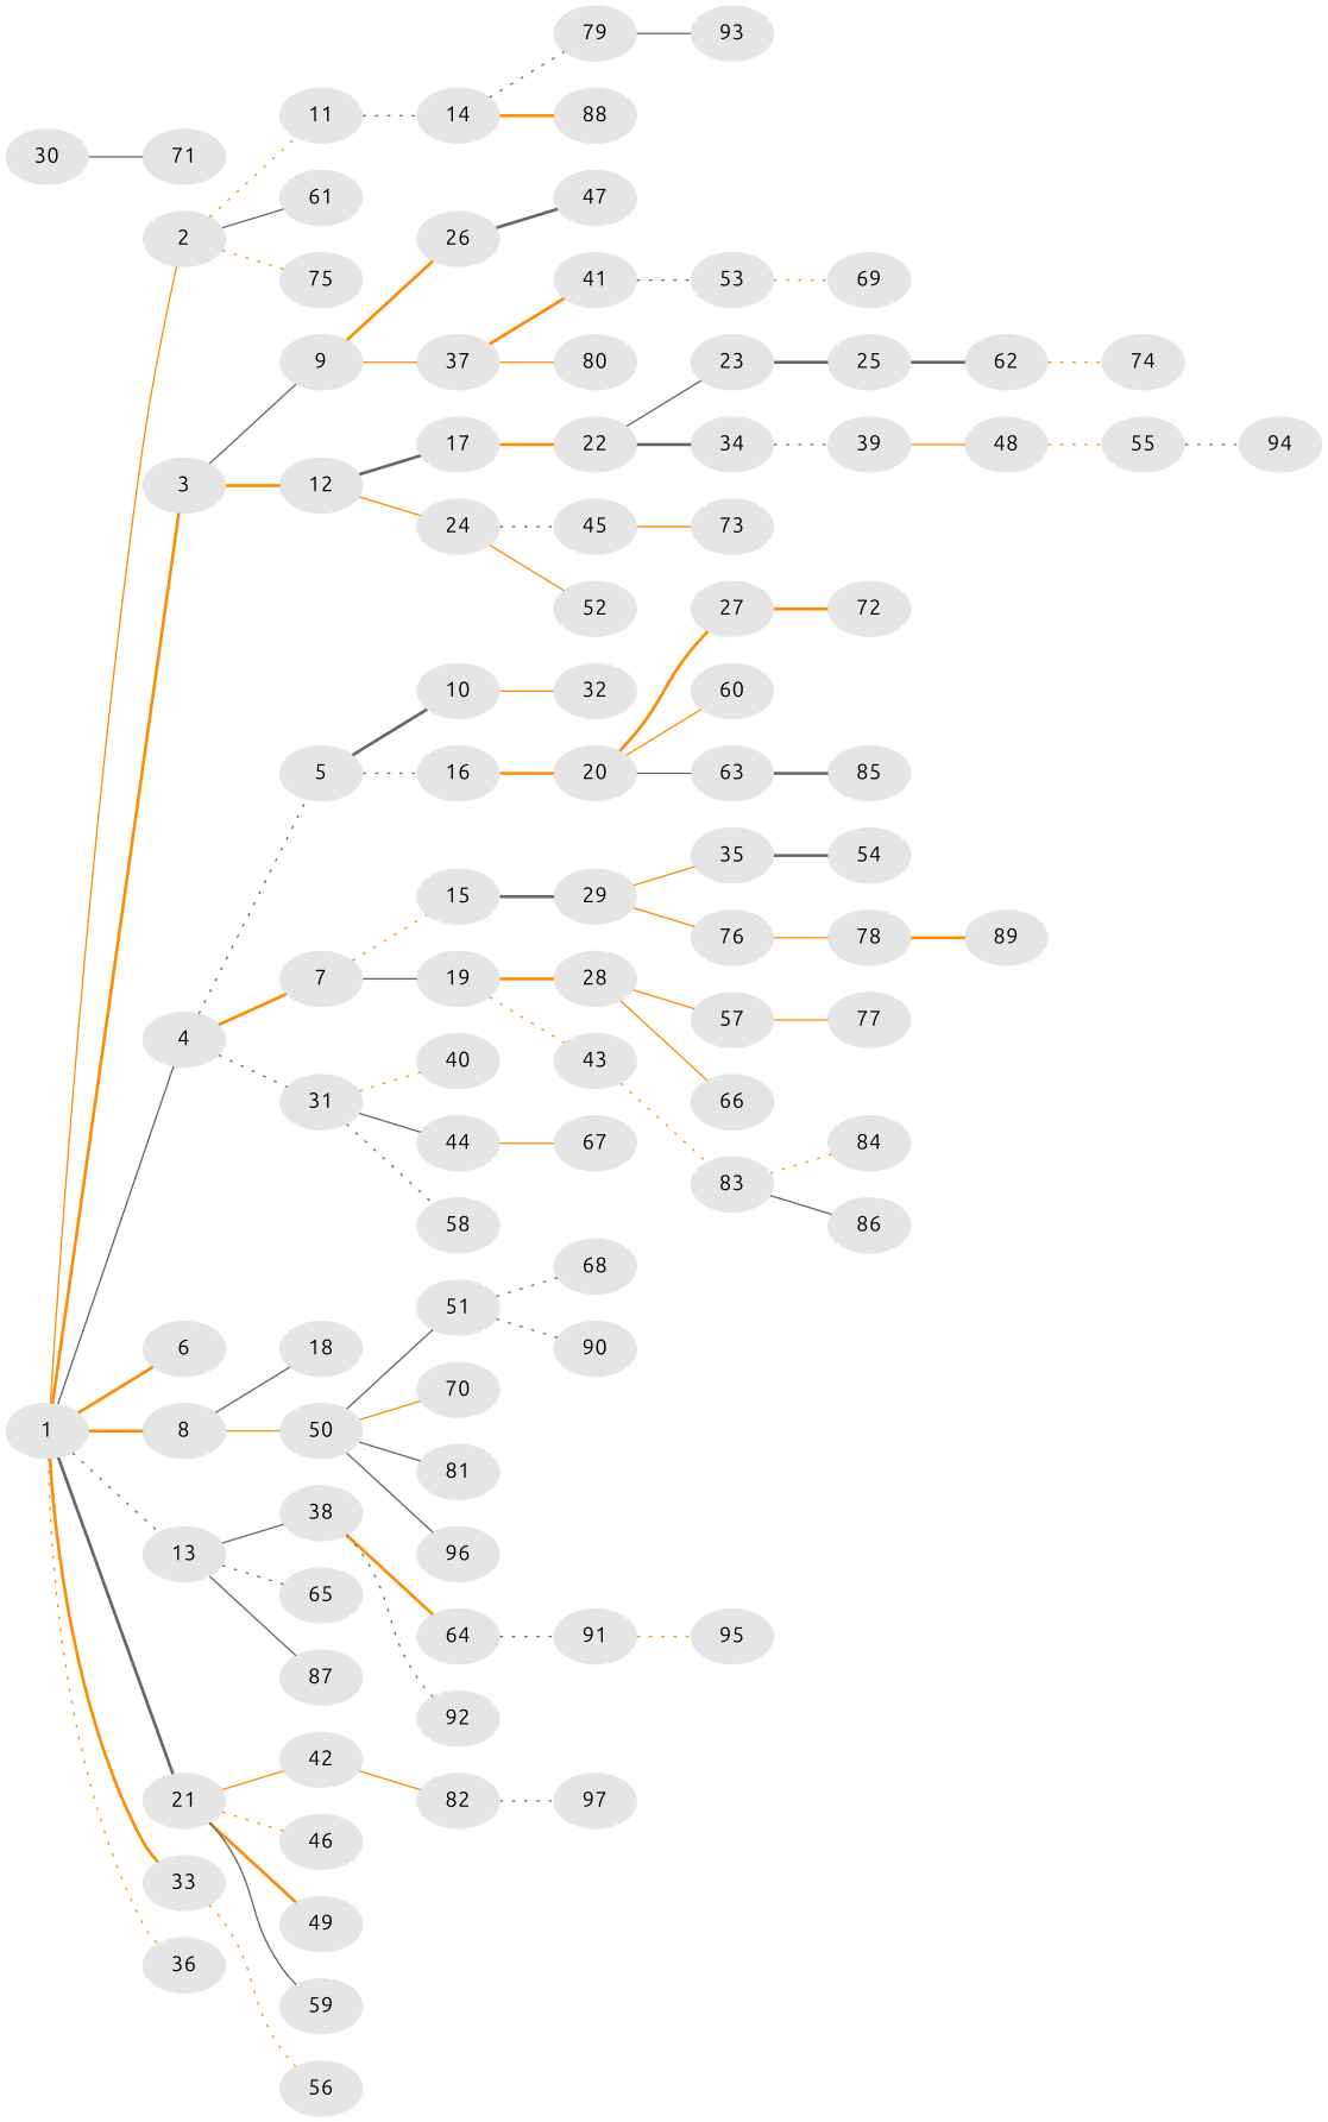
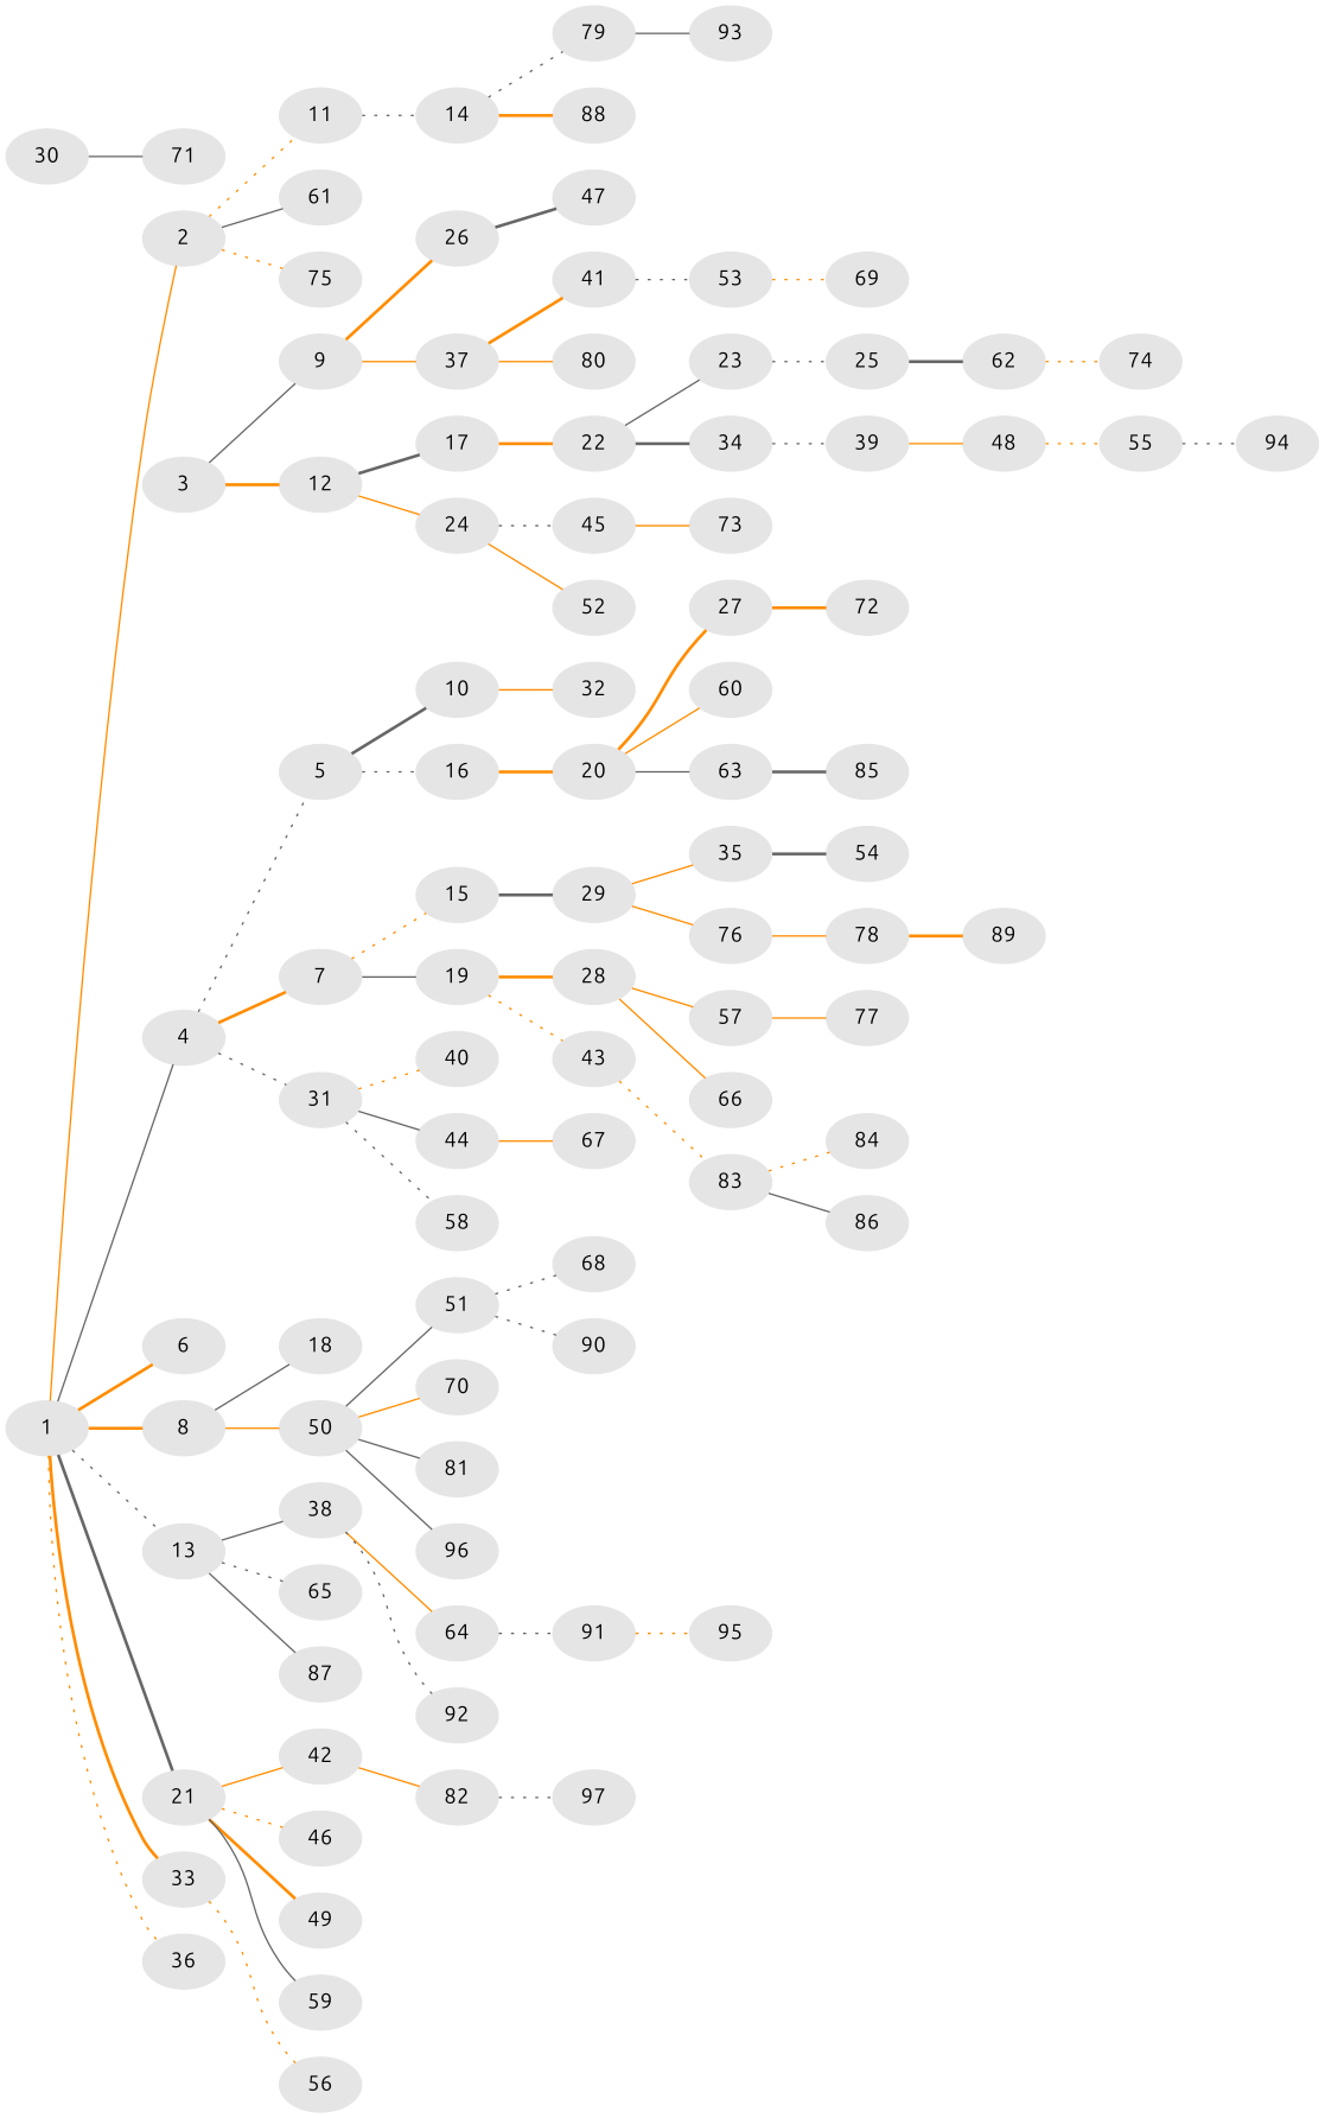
  graph {
    fontname=Ubuntu
    rankdir=LR
    node [color=gray90 fontname=Ubuntu style=filled]
    edge [color=darkorange fontname=Ubuntu style=solid]
    1
    2
    3
    4
    6
    8
    13
    21
    33
    36
    11
    61
    75
    9
    12
    5
    7
    31
    18
    50
    38
    65
    87
    42
    46
    49
    59
    56
    14
    26
    37
    17
    24
    10
    16
    15
    19
    40
    44
    58
    32
    20
    29
    28
    43
    51
    70
    81
    96
    47
    41
    80
    79
    88
    30
    71
    22
    45
    52
    64
    92
    93
    35
    76
    27
    60
    63
    23
    34
    57
    66
    83
    72
    85
    82
    25
    39
    62
    73
    74
    77
    54
    78
    67
    48
    53
    91
    55
    69
    97
    84
    86
    94
    68
    90
    95
    89
    1 -- 2
-   1 -- 3 [style=bold]
    1 -- 4 [color=gray40]
    1 -- 6 [style=bold]
    1 -- 8 [style=bold]
    1 -- 13 [color=gray40 style=dotted]
    1 -- 21 [color=gray40 style=bold]
    1 -- 33 [style=bold]
    1 -- 36 [style=dotted]
    2 -- 11 [style=dotted]
    2 -- 61 [color=gray40]
    2 -- 75 [style=dotted]
    3 -- 9 [color=gray40]
    3 -- 12 [style=bold]
    4 -- 5 [color=gray40 style=dotted]
    4 -- 7 [style=bold]
    4 -- 31 [color=gray40 style=dotted]
    8 -- 18 [color=gray40]
    8 -- 50
    13 -- 38 [color=gray40]
    13 -- 65 [color=gray40 style=dotted]
    13 -- 87 [color=gray40]
    21 -- 42
    21 -- 46 [style=dotted]
    21 -- 49 [style=bold]
    21 -- 59 [color=gray40]
    33 -- 56 [style=dotted]
    11 -- 14 [color=gray40 style=dotted]
    9 -- 26 [style=bold]
    9 -- 37
    12 -- 17 [color=gray40 style=bold]
    12 -- 24
    5 -- 10 [color=gray40 style=bold]
    5 -- 16 [color=gray40 style=dotted]
    7 -- 15 [style=dotted]
    7 -- 19 [color=gray40]
    31 -- 40 [style=dotted]
    31 -- 44 [color=gray40]
    31 -- 58 [color=gray40 style=dotted]
    50 -- 51 [color=gray40]
    50 -- 70
    50 -- 81 [color=gray40]
    50 -- 96 [color=gray40]
-   38 -- 64 [style=bold]
+   38 -- 64
    38 -- 92 [color=gray40 style=dotted]
    42 -- 82
    14 -- 79 [color=gray40 style=dotted]
    14 -- 88 [style=bold]
    26 -- 47 [color=gray40 style=bold]
    37 -- 41 [style=bold]
    37 -- 80
    17 -- 22 [style=bold]
    24 -- 45 [color=gray40 style=dotted]
    24 -- 52
    10 -- 32
    16 -- 20 [style=bold]
    15 -- 29 [color=gray40 style=bold]
    19 -- 28 [style=bold]
    19 -- 43 [style=dotted]
    44 -- 67
    20 -- 27 [style=bold]
    20 -- 60
    20 -- 63 [color=gray40]
    29 -- 35
    29 -- 76
    28 -- 57
    28 -- 66
    43 -- 83 [style=dotted]
    51 -- 68 [color=gray40 style=dotted]
    51 -- 90 [color=gray40 style=dotted]
    41 -- 53 [color=gray40 style=dotted]
    79 -- 93 [color=gray40]
    30 -- 71 [color=gray40]
    22 -- 23 [color=gray40]
    22 -- 34 [color=gray40 style=bold]
    45 -- 73
    64 -- 91 [color=gray40 style=dotted]
    35 -- 54 [color=gray40 style=bold]
    76 -- 78
    27 -- 72 [style=bold]
    63 -- 85 [color=gray40 style=bold]
-   23 -- 25 [color=gray40 style=bold]
+   23 -- 25 [color=gray40 style=dotted]
    34 -- 39 [color=gray40 style=dotted]
    57 -- 77
    83 -- 84 [style=dotted]
    83 -- 86 [color=gray40]
    82 -- 97 [color=gray40 style=dotted]
    25 -- 62 [color=gray40 style=bold]
    39 -- 48
    62 -- 74 [style=dotted]
    78 -- 89 [style=bold]
    48 -- 55 [style=dotted]
    53 -- 69 [style=dotted]
    91 -- 95 [style=dotted]
    55 -- 94 [color=gray40 style=dotted]
  }
